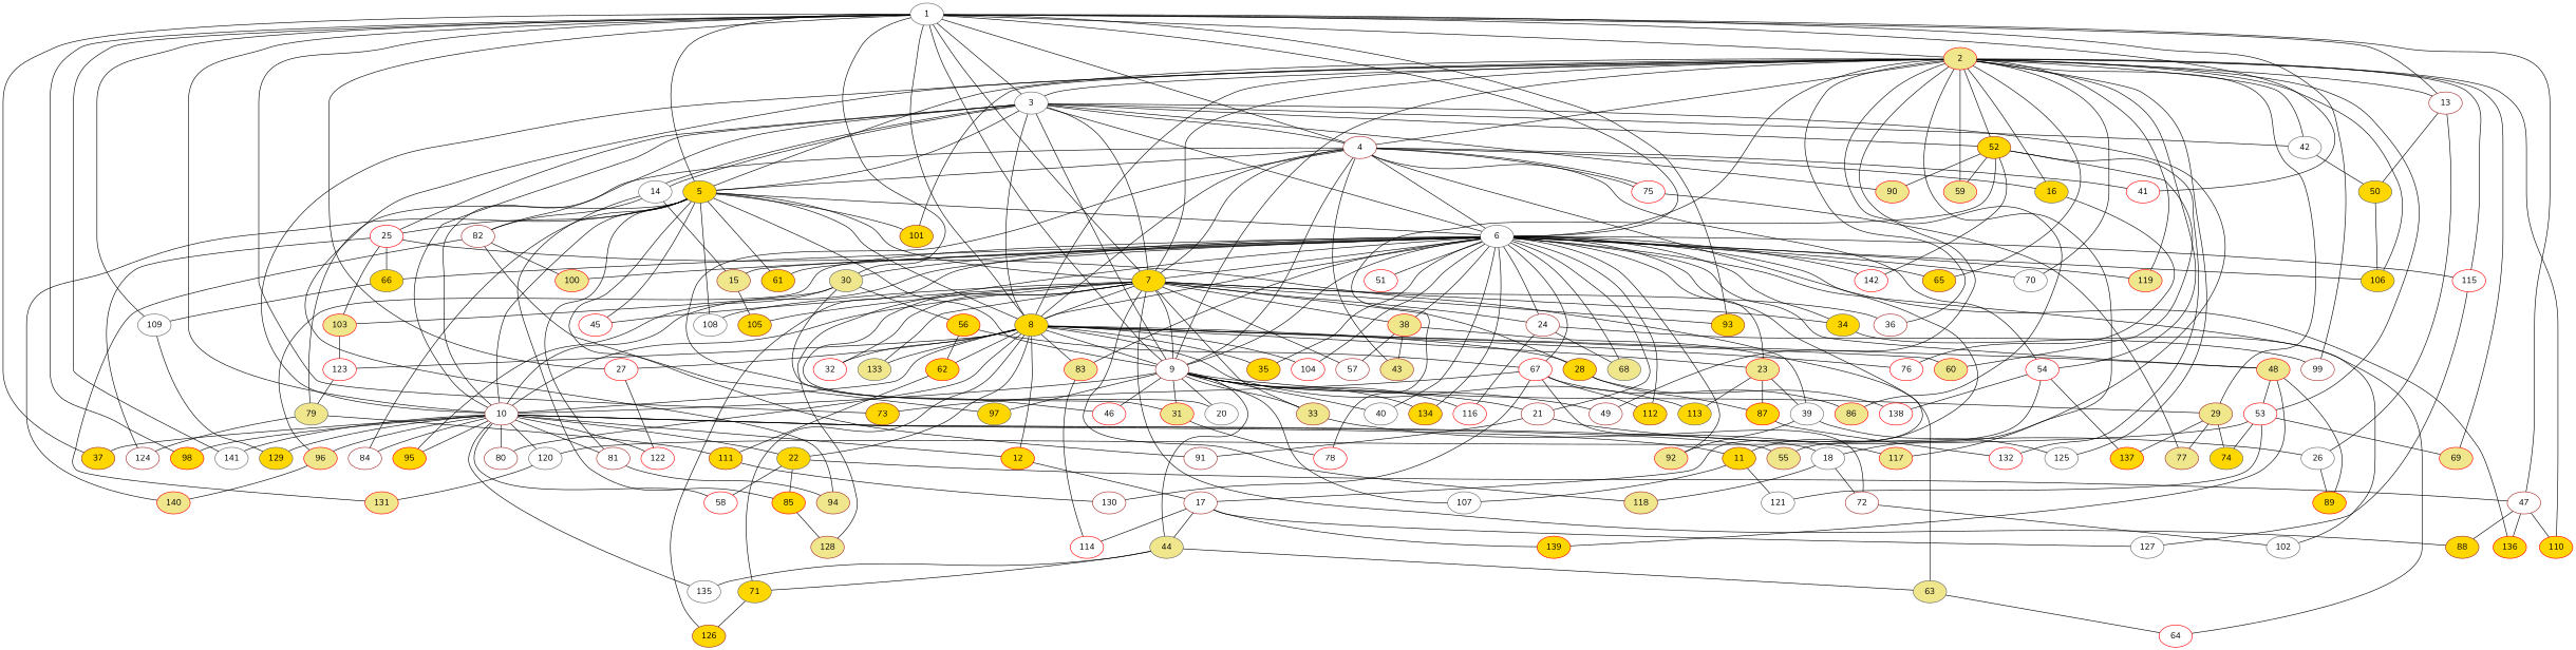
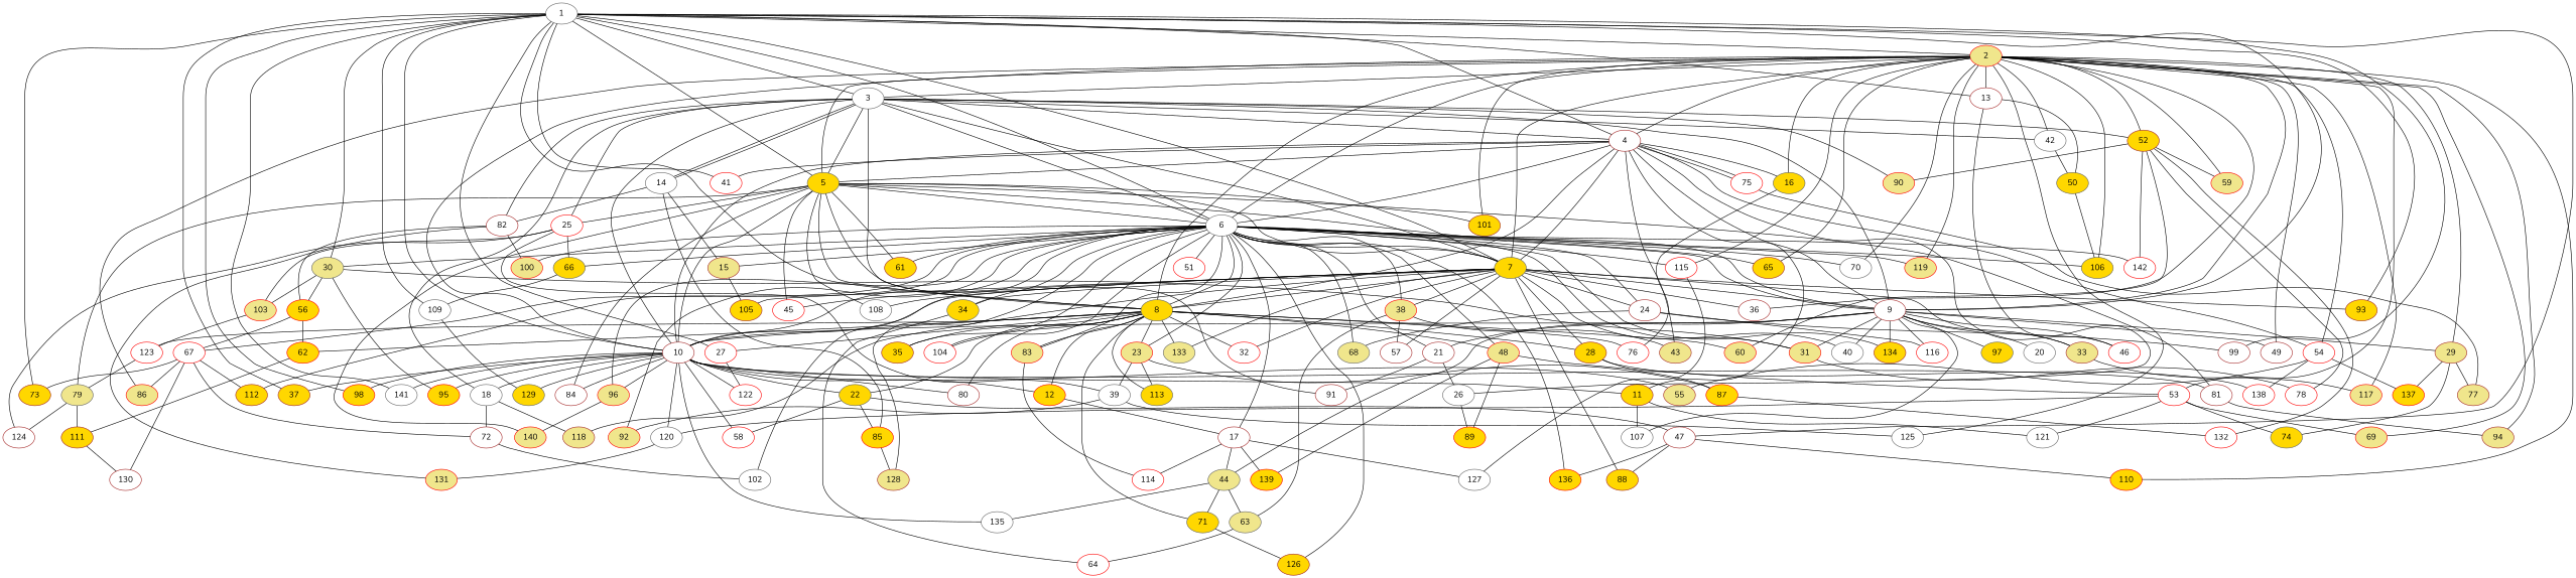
  graph {
    fontname=Nunito
    node [color=red fillcolor=white fontname=Nunito style=filled]
    edge [fontname=Nunito]
    1 [color=gray40]
    2 [fillcolor=khaki]
    3 [color=gray40]
    4 [color=brown]
    5 [color=gray40 fillcolor=gold]
    6 [color=gray40]
    7 [color=gray40 fillcolor=gold]
    8 [color=gray40 fillcolor=gold]
    9 [color=brown]
    10 [color=brown]
    13 [color=brown]
    27
    30 [color=gray40 fillcolor=khaki]
    37 [color=brown fillcolor=gold]
    41
    47 [color=brown]
    73 [color=brown fillcolor=gold]
    93 [color=brown fillcolor=gold]
    98 [fillcolor=gold]
    99 [color=brown]
    109 [color=gray40]
    141 [color=gray40]
    16 [color=gray40 fillcolor=gold]
    29 [color=brown fillcolor=khaki]
    36 [color=brown]
    42 [color=gray40]
    49 [color=brown]
    52 [color=brown fillcolor=gold]
    53
    54
    59 [fillcolor=khaki]
    65 [color=brown fillcolor=gold]
    69 [fillcolor=khaki]
    70 [color=gray40]
    86 [fillcolor=khaki]
    94 [color=brown fillcolor=khaki]
    101 [color=brown fillcolor=gold]
    110 [fillcolor=gold]
    115
    117 [fillcolor=khaki]
    119 [fillcolor=khaki]
    125 [color=gray40]
    106 [color=gray40 fillcolor=gold]
    14 [color=gray40]
    18 [color=gray40]
    25
    82 [color=brown]
    90 [fillcolor=khaki]
    11 [color=brown fillcolor=gold]
    43 [color=brown fillcolor=khaki]
    46
    75
    45
    61 [color=brown fillcolor=gold]
    79 [color=gray40 fillcolor=khaki]
    81 [color=brown]
    84 [color=brown]
    91 [color=brown]
    108 [color=gray40]
    140 [fillcolor=khaki]
    51
    15 [color=brown fillcolor=khaki]
    17 [color=brown]
    21 [color=brown]
    23 [fillcolor=khaki]
    24 [color=brown]
    34 [color=gray40 fillcolor=gold]
    35 [color=brown fillcolor=gold]
    38 [fillcolor=khaki]
    40 [color=gray40]
    48 [fillcolor=khaki]
    66 [color=gray40 fillcolor=gold]
    67
    68 [color=gray40 fillcolor=khaki]
    83 [fillcolor=khaki]
    92 [fillcolor=khaki]
    96 [fillcolor=khaki]
    100 [fillcolor=khaki]
    102 [color=gray40]
    104
    112 [color=brown fillcolor=gold]
    126 [color=brown fillcolor=gold]
    128 [color=brown fillcolor=khaki]
    134 [color=brown fillcolor=gold]
    136 [fillcolor=gold]
    142
    20 [color=gray40]
    28 [color=brown fillcolor=gold]
    32
    33 [color=brown fillcolor=khaki]
    57 [color=brown]
    88 [color=brown fillcolor=gold]
    105 [color=brown fillcolor=gold]
    118 [color=brown fillcolor=khaki]
    133 [color=gray40 fillcolor=khaki]
    12 [fillcolor=gold]
    22 [color=gray40 fillcolor=gold]
    60 [fillcolor=khaki]
    62 [fillcolor=gold]
    71 [color=gray40 fillcolor=gold]
    76
    80 [color=brown]
    113 [color=gray40 fillcolor=gold]
    123
    31 [fillcolor=khaki]
    44 [color=gray40 fillcolor=khaki]
    97 [color=gray40 fillcolor=gold]
    107 [color=gray40]
    116
    55 [color=brown fillcolor=khaki]
    58
    95 [fillcolor=gold]
    120 [color=gray40]
    122
    129 [color=gray40 fillcolor=gold]
    135 [color=gray40]
    26 [color=gray40]
    50 [color=gray40 fillcolor=gold]
    56 [fillcolor=gold]
    103 [fillcolor=khaki]
    74 [color=gray40 fillcolor=gold]
    77 [color=brown fillcolor=khaki]
    137 [fillcolor=gold]
    78
    132
    121 [color=gray40]
    138
    127 [color=gray40]
    85 [fillcolor=gold]
    72 [color=brown]
    39 [color=gray40]
    124 [color=brown]
    131 [fillcolor=khaki]
    111 [color=brown fillcolor=gold]
    114
    139 [fillcolor=gold]
    87 [fillcolor=gold]
    64
    63 [color=gray40 fillcolor=khaki]
    89 [fillcolor=gold]
    130 [color=brown]
    1 -- 2
    1 -- 3
    1 -- 4
    1 -- 5
    1 -- 6
    1 -- 7
    1 -- 8
    1 -- 9
    1 -- 10
    1 -- 13
    1 -- 27
    1 -- 30
    1 -- 37
    1 -- 41
    1 -- 47
    1 -- 73
    1 -- 93
    1 -- 98
    1 -- 99
    1 -- 109
    1 -- 141
    2 -- 3
    2 -- 4
    2 -- 5
    2 -- 6
    2 -- 7
    2 -- 8
    2 -- 9
    2 -- 10
    2 -- 13
    2 -- 16
    2 -- 29
    2 -- 36
    2 -- 42
    2 -- 49
    2 -- 52
    2 -- 53
    2 -- 54
    2 -- 59
    2 -- 65
    2 -- 69
    2 -- 70
    2 -- 86
    2 -- 94
    2 -- 101
    2 -- 110
    2 -- 115
    2 -- 117
    2 -- 119
    2 -- 125
    2 -- 106
    3 -- 4
    3 -- 5
    3 -- 6
    3 -- 7
    3 -- 8
    3 -- 9
    3 -- 10
    3 -- 42
    3 -- 52
    3 -- 14
    3 -- 14
    3 -- 18
    3 -- 25
    3 -- 82
    3 -- 90
    4 -- 5
    4 -- 6
    4 -- 7
    4 -- 8
    4 -- 9
    4 -- 10
    4 -- 41
    4 -- 16
    4 -- 54
    4 -- 11
    4 -- 43
    4 -- 46
    4 -- 75
    4 -- 75
    5 -- 6
    5 -- 7
    5 -- 8
    5 -- 9
    5 -- 10
    5 -- 101
    5 -- 25
    5 -- 45
    5 -- 61
    5 -- 79
    5 -- 81
    5 -- 84
    5 -- 91
    5 -- 108
    5 -- 140
    6 -- 7
    6 -- 8
    6 -- 9
    6 -- 10
    6 -- 30
    6 -- 65
    6 -- 70
    6 -- 115
    6 -- 119
    6 -- 106
    6 -- 61
    6 -- 51
    6 -- 15
    6 -- 17
    6 -- 21
    6 -- 23
    6 -- 24
    6 -- 34
    6 -- 35
    6 -- 38
    6 -- 40
    6 -- 48
    6 -- 66
    6 -- 67
    6 -- 68
    6 -- 83
    6 -- 92
    6 -- 96
    6 -- 100
    6 -- 102
    6 -- 104
    6 -- 112
    6 -- 126
    6 -- 128
    6 -- 134
    6 -- 136
    6 -- 142
    7 -- 8
    7 -- 9
    7 -- 10
    7 -- 93
    7 -- 36
    7 -- 45
    7 -- 108
    7 -- 24
    7 -- 34
    7 -- 38
-   7 -- 20
+   7 -- 31
    7 -- 28
    7 -- 32
    7 -- 33
    7 -- 57
    7 -- 88
    7 -- 105
    7 -- 118
    7 -- 133
-   8 -- 9
    8 -- 10
    8 -- 27
    8 -- 23
    8 -- 35
    8 -- 48
    8 -- 83
    8 -- 104
    8 -- 28
    8 -- 32
    8 -- 133
    8 -- 12
    8 -- 22
    8 -- 60
    8 -- 62
    8 -- 71
    8 -- 76
    8 -- 80
    8 -- 113
    8 -- 123
    9 -- 10
    9 -- 29
    9 -- 49
    9 -- 46
    9 -- 21
    9 -- 40
    9 -- 134
    9 -- 20
    9 -- 33
    9 -- 31
    9 -- 44
    9 -- 97
    9 -- 107
    9 -- 116
    10 -- 37
    10 -- 98
    10 -- 141
    10 -- 18
    10 -- 11
    10 -- 81
    10 -- 84
    10 -- 96
    10 -- 12
    10 -- 22
    10 -- 80
    10 -- 55
    10 -- 58
    10 -- 95
    10 -- 120
    10 -- 122
    10 -- 129
    10 -- 135
    13 -- 26
    13 -- 50
    27 -- 122
    30 -- 31
    30 -- 95
    30 -- 56
    30 -- 103
    47 -- 110
    47 -- 136
    47 -- 88
    109 -- 129
    16 -- 76
    29 -- 74
    29 -- 77
    29 -- 137
    42 -- 50
    52 -- 59
    52 -- 90
    52 -- 142
    52 -- 60
    52 -- 78
    52 -- 132
    53 -- 69
    53 -- 120
    53 -- 74
    53 -- 121
    54 -- 55
    54 -- 137
    54 -- 138
    115 -- 127
    14 -- 82
    14 -- 15
    14 -- 85
    18 -- 118
    18 -- 72
    25 -- 66
    25 -- 103
    25 -- 39
    25 -- 124
    82 -- 100
-   82 -- 97
+   82 -- 56
    82 -- 131
    11 -- 107
    11 -- 121
    75 -- 77
    79 -- 124
    79 -- 111
    81 -- 94
    15 -- 105
    17 -- 44
    17 -- 127
    17 -- 114
    17 -- 139
    21 -- 91
    21 -- 26
    23 -- 113
    23 -- 39
    23 -- 87
    24 -- 99
    24 -- 68
    24 -- 116
    34 -- 64
    38 -- 43
    38 -- 57
    38 -- 63
    48 -- 53
    48 -- 139
    48 -- 89
    66 -- 109
    67 -- 73
    67 -- 86
    67 -- 112
    67 -- 72
    67 -- 130
    83 -- 114
    96 -- 140
    28 -- 138
    28 -- 87
    33 -- 117
    12 -- 17
    22 -- 47
    22 -- 58
    22 -- 85
    62 -- 111
    71 -- 126
    123 -- 79
    31 -- 78
    44 -- 71
    44 -- 135
    44 -- 63
    120 -- 131
    26 -- 89
    50 -- 106
    56 -- 67
    56 -- 62
    103 -- 123
    85 -- 128
    72 -- 102
    39 -- 125
    39 -- 92
    111 -- 130
    87 -- 132
    63 -- 64
  }
